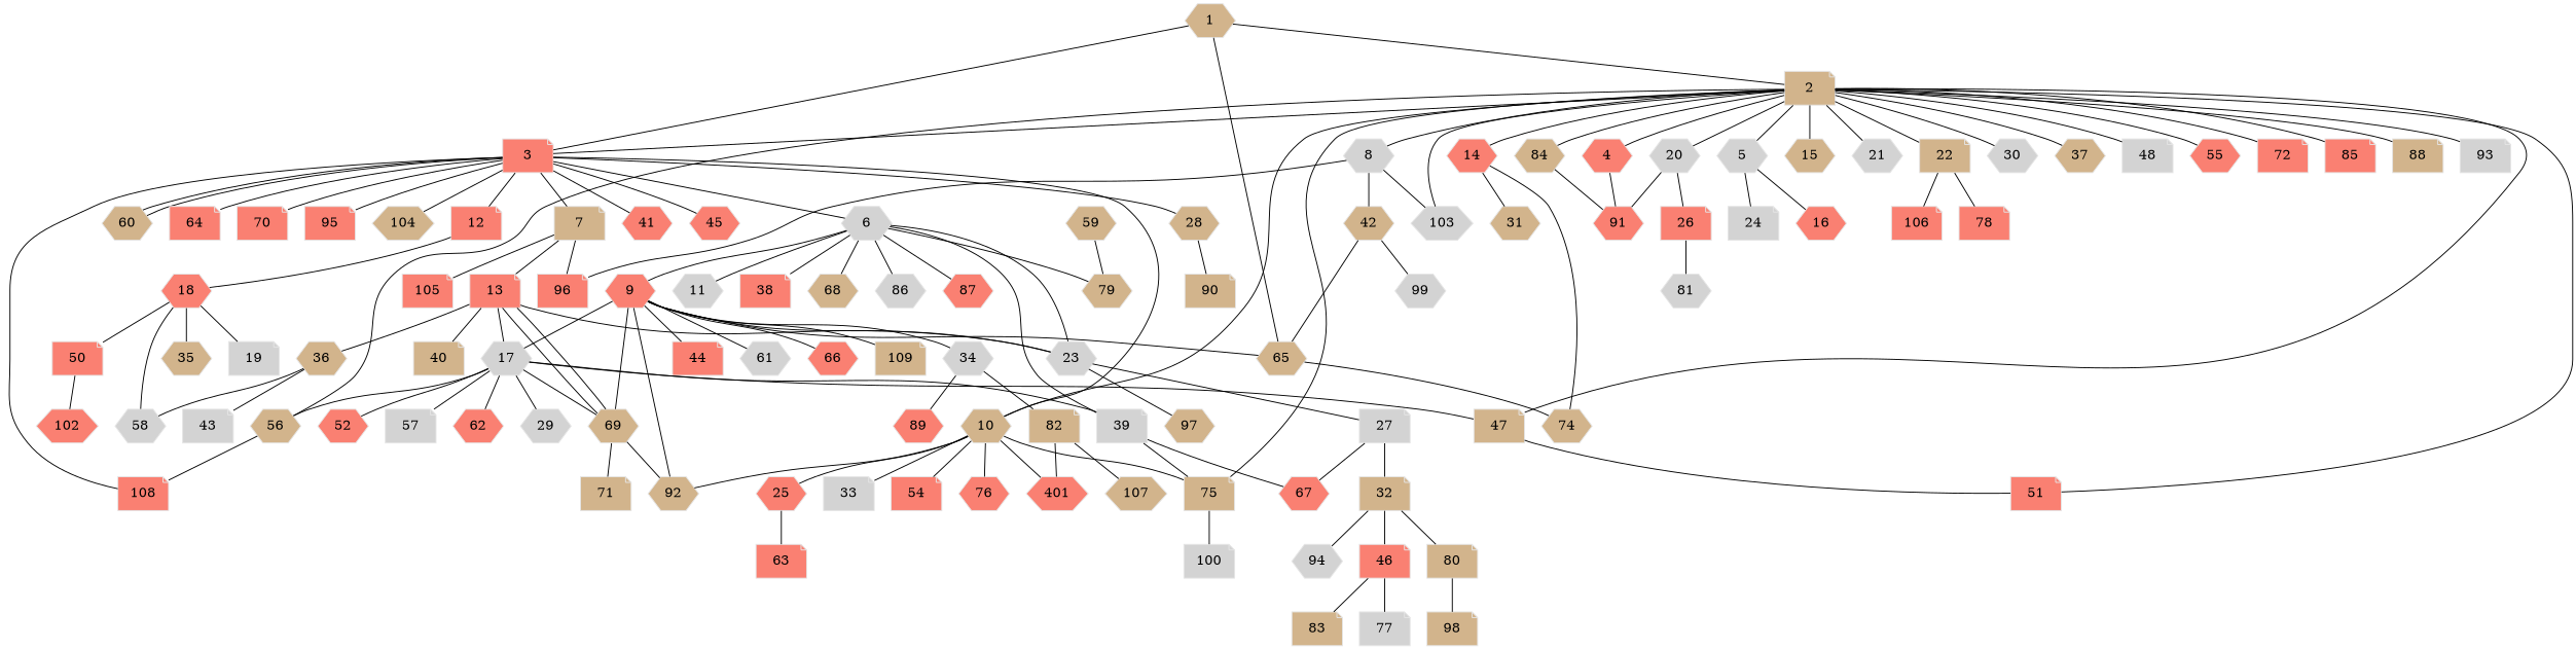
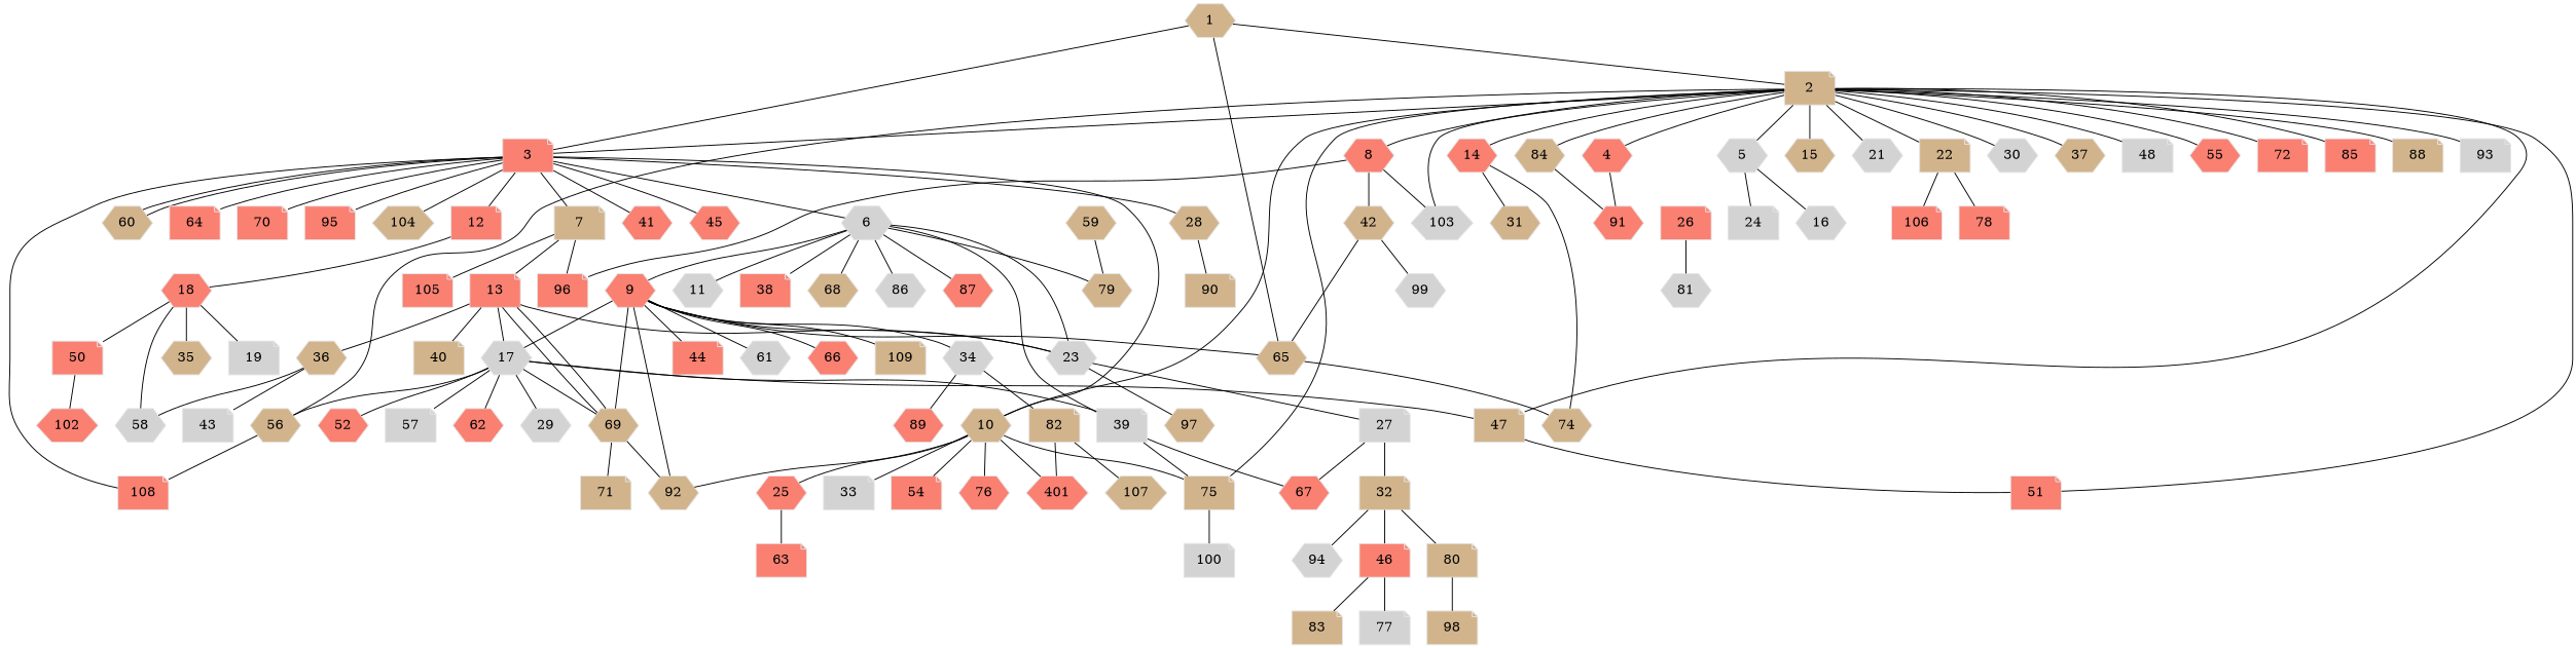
  graph {
    node [color=gray90 fillcolor=salmon shape=hexagon style=filled]
    1 [fillcolor=tan]
    2 [fillcolor=tan shape=note]
    3 [shape=note]
    65 [fillcolor=tan]
    4
    5 [fillcolor=lightgrey]
-   8 [fillcolor=lightgrey]
+   8
    10 [fillcolor=tan]
    14
    15 [fillcolor=tan]
-   20 [fillcolor=lightgrey]
    21 [fillcolor=lightgrey]
    22 [fillcolor=tan shape=note]
    30 [fillcolor=lightgrey]
    37 [fillcolor=tan]
    47 [fillcolor=tan shape=note]
    48 [fillcolor=lightgrey shape=note]
    51 [shape=note]
    55
    56 [fillcolor=tan]
    72 [shape=note]
    75 [fillcolor=tan shape=note]
    84 [fillcolor=tan]
    85 [shape=note]
    88 [fillcolor=tan shape=note]
    93 [fillcolor=lightgrey shape=note]
    103 [fillcolor=lightgrey]
    6 [fillcolor=lightgrey]
    7 [fillcolor=tan shape=note]
    12 [shape=note]
    28 [fillcolor=tan]
    41
    45
    60 [fillcolor=tan]
    64 [shape=note]
    70 [shape=note]
    95 [shape=note]
    104 [fillcolor=tan]
    108 [shape=note]
    74 [fillcolor=tan]
    91
-   16
+   16 [fillcolor=lightgrey]
    24 [fillcolor=lightgrey shape=note]
    96 [shape=note]
    42 [fillcolor=tan]
    92 [fillcolor=tan]
    25
    33 [fillcolor=lightgrey shape=note]
    54 [shape=note]
    76
    n51 [label=401]
    31 [fillcolor=tan]
    26 [shape=note]
    78 [shape=note]
    106 [shape=note]
    100 [fillcolor=lightgrey shape=note]
    9
    11 [fillcolor=lightgrey]
    23 [fillcolor=lightgrey]
    38 [shape=note]
    39 [fillcolor=lightgrey shape=note]
    68 [fillcolor=tan]
    79 [fillcolor=tan]
    86 [fillcolor=lightgrey]
    87
    13 [shape=note]
    105 [shape=note]
    18
    90 [fillcolor=tan shape=note]
    17 [fillcolor=lightgrey]
    34 [fillcolor=lightgrey]
    44 [shape=note]
    61 [fillcolor=lightgrey]
    66
    69 [fillcolor=tan]
    109 [fillcolor=tan shape=note]
    27 [fillcolor=lightgrey shape=note]
    97 [fillcolor=tan]
    67
    36 [fillcolor=tan]
    40 [fillcolor=tan shape=note]
    99 [fillcolor=lightgrey]
    29 [fillcolor=lightgrey]
    52
    57 [fillcolor=lightgrey shape=note]
    62
    82 [fillcolor=tan shape=note]
    89
    71 [fillcolor=tan shape=note]
    63 [shape=note]
    19 [fillcolor=lightgrey shape=note]
    35 [fillcolor=tan]
    50 [shape=note]
    58 [fillcolor=lightgrey]
    43 [fillcolor=lightgrey shape=note]
    32 [fillcolor=tan shape=note]
    102
    81 [fillcolor=lightgrey]
    46 [shape=note]
    80 [fillcolor=tan shape=note]
    94 [fillcolor=lightgrey]
    77 [fillcolor=lightgrey shape=note]
    83 [fillcolor=tan shape=note]
    98 [fillcolor=tan shape=note]
    107 [fillcolor=tan]
    59 [fillcolor=tan]
    1 -- 2
    1 -- 3
    1 -- 65
    2 -- 3
    2 -- 4
    2 -- 5
    2 -- 8
    2 -- 10
    2 -- 14
    2 -- 15
-   2 -- 20
    2 -- 21
    2 -- 22
    2 -- 30
    2 -- 37
    2 -- 47
    2 -- 48
    2 -- 51
    2 -- 55
    2 -- 56
    2 -- 72
    2 -- 75
    2 -- 84
    2 -- 85
    2 -- 88
    2 -- 93
    2 -- 103
    3 -- 10
    3 -- 6
    3 -- 7
    3 -- 12
    3 -- 28
    3 -- 41
    3 -- 45
    3 -- 60
    3 -- 60
    3 -- 64
    3 -- 70
    3 -- 95
    3 -- 104
    3 -- 108
    65 -- 74
    4 -- 91
    5 -- 16
    5 -- 24
    8 -- 103
    8 -- 96
    8 -- 42
    10 -- 75
    10 -- 92
    10 -- 25
    10 -- 33
    10 -- 54
    10 -- 76
    10 -- n51
    14 -- 74
    14 -- 31
-   20 -- 91
-   20 -- 26
    22 -- 78
    22 -- 106
    47 -- 51
    56 -- 108
    75 -- 100
    84 -- 91
    6 -- 9
    6 -- 11
    6 -- 23
    6 -- 38
    6 -- 39
    6 -- 68
    6 -- 79
    6 -- 86
    6 -- 87
    7 -- 96
    7 -- 13
    7 -- 105
    12 -- 18
    28 -- 90
    42 -- 65
    42 -- 99
    25 -- 63
    26 -- 81
    9 -- 65
    9 -- 92
    9 -- 23
    9 -- 17
    9 -- 34
    9 -- 44
    9 -- 61
    9 -- 66
    9 -- 69
    9 -- 109
    23 -- 27
    23 -- 97
    39 -- 75
    39 -- 67
    13 -- 23
    13 -- 17
    13 -- 69
    13 -- 69
    13 -- 36
    13 -- 40
    18 -- 19
    18 -- 35
    18 -- 50
    18 -- 58
    17 -- 47
    17 -- 56
    17 -- 39
    17 -- 69
    17 -- 29
    17 -- 52
    17 -- 57
    17 -- 62
    34 -- 82
    34 -- 89
    69 -- 92
    69 -- 71
    27 -- 67
    27 -- 32
    36 -- 58
    36 -- 43
    82 -- n51
    82 -- 107
    50 -- 102
    32 -- 46
    32 -- 80
    32 -- 94
    46 -- 77
    46 -- 83
    80 -- 98
    59 -- 79
  }
